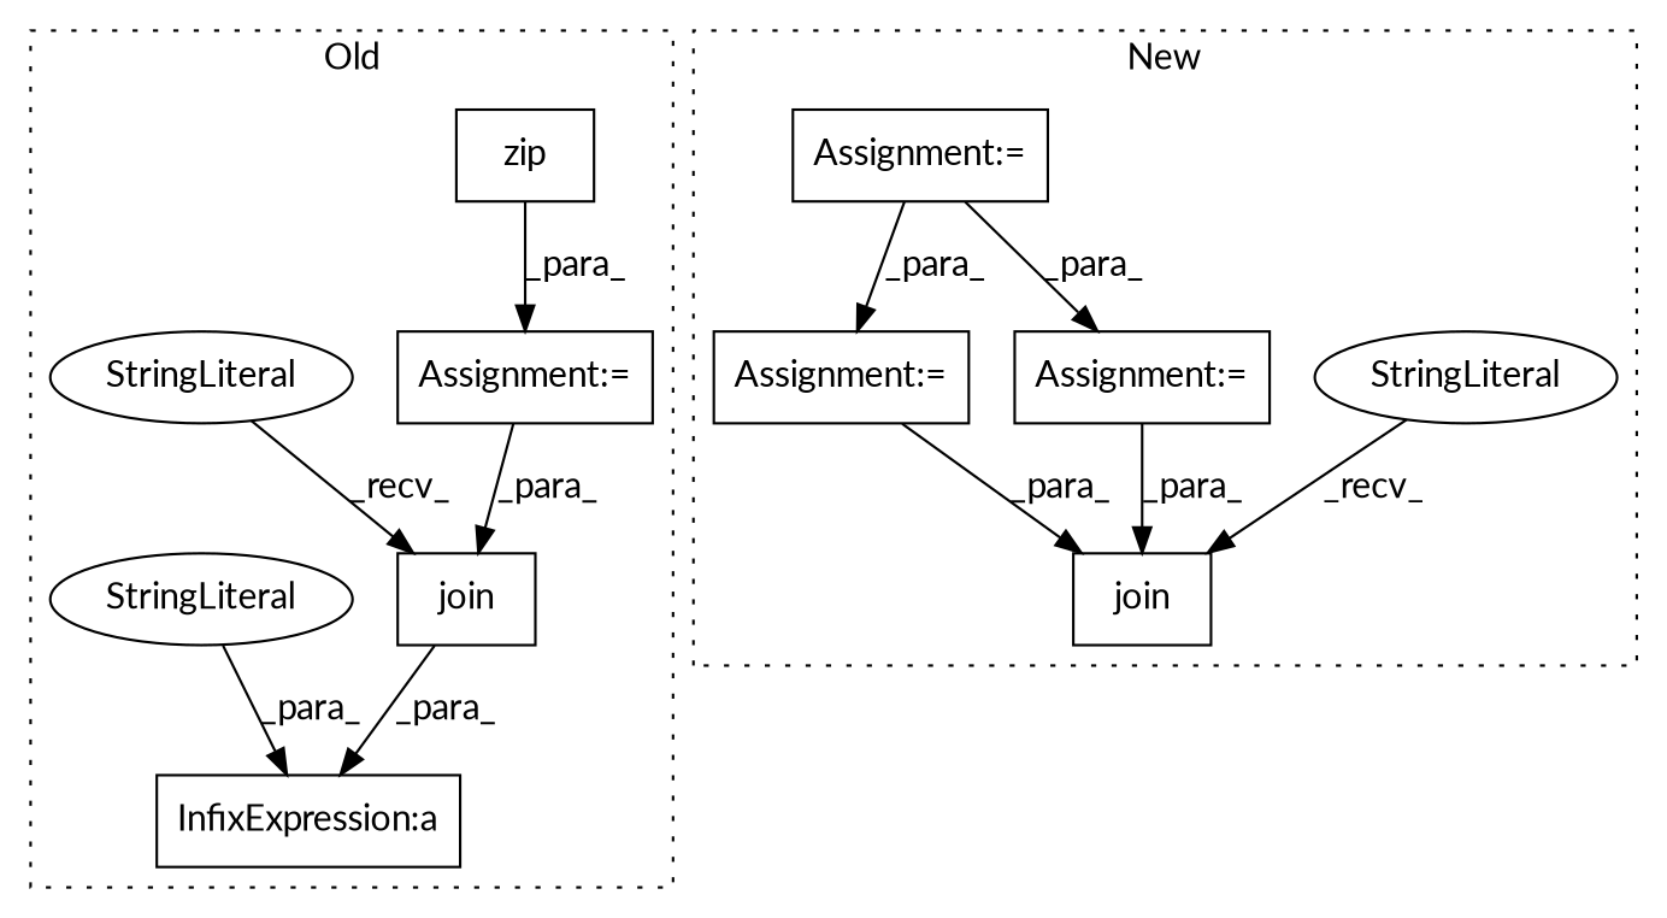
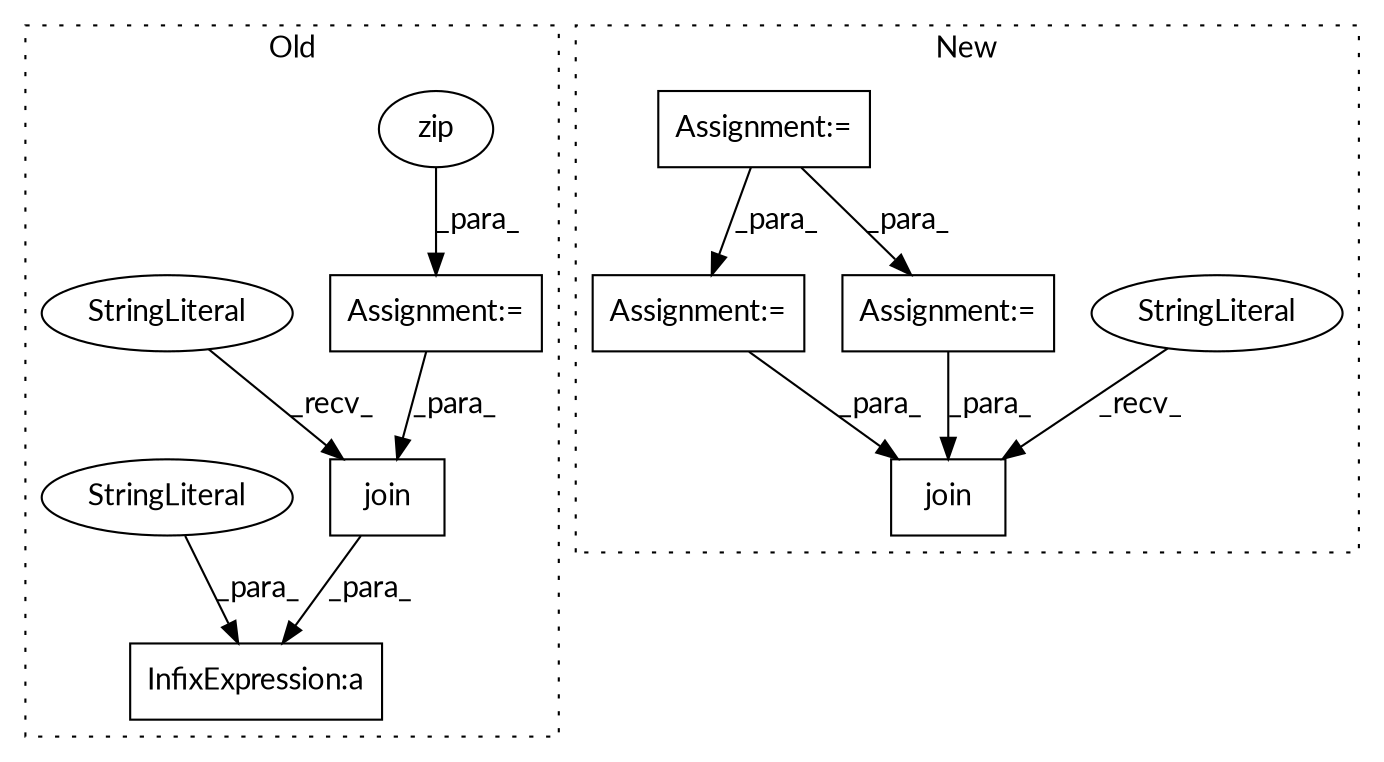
  digraph {
    fontname=Lato
    node [a=7 l=1 shape=box fontname=Lato]
    edge [fontname=Lato]
-   n1 [a=32 l="4,1" label=zip s="4429,4458"]
+   n1 [a=32 l="4,1" label=zip s="4429,4458" shape=ellipse]
    n2 [l=16 label="Assignment:=" s=4267]
    n3 [a=32 l="5,1" label=join s="4502,4518"]
    n4 [a=45 l=3 label=StringLiteral s=4498 shape=ellipse]
    n5 [a=27 l=3 label="InfixExpression:a" s=4519]
    n6 [a=45 l=4 label=StringLiteral s=4522 shape=ellipse]
    n7 [a=32 l="5,1" label=join s="4840,4852"]
    n8 [a=45 l=4 label=StringLiteral s=4835 shape=ellipse]
    n9 [label="Assignment:=" s=4678]
    n10 [label="Assignment:=" s=4236]
    n11 [label="Assignment:=" s=4540]
    subgraph cluster_1 {
      label=Old
      style=dotted
      n1
      n2
      n3
      n4
      n5
      n6
    }
    subgraph cluster_2 {
      label=New
      style=dotted
      n7
      n8
      n9
      n10
      n11
    }
    n1 -> n2 [label=_para_]
    n2 -> n3 [label=_para_]
    n3 -> n5 [label=_para_]
    n4 -> n3 [label=_recv_]
    n6 -> n5 [label=_para_]
    n8 -> n7 [label=_recv_]
    n9 -> n7 [label=_para_]
    n10 -> n9 [label=_para_]
    n10 -> n11 [label=_para_]
    n11 -> n7 [label=_para_]
  }
